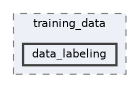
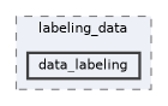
  digraph {
    compound=true
    n1 [color=grey25 fillcolor="#edf0f7" fontname=Helvetica fontsize=10 height=0.2 label=data_labeling shape=box style="filled,bold" width=0.4]
    subgraph cluster_1 {
      bgcolor="#edf0f7"
      fontname=Helvetica
      fontsize=10
-     label=training_data
+     label=labeling_data
      pencolor=grey50
      style="filled,dashed"
      n1
    }
  }
